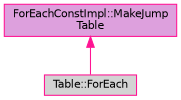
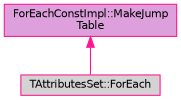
  digraph {
    rankdir=TB
    node [color=deeppink fontname=Helvetica fontsize=10 shape=box style=filled]
    n1 [fillcolor=plum fontcolor=black height=0.2 label="ForEachConstImpl::MakeJump\lTable" width=0.4]
-   n2 [fillcolor=lightgrey height=0.2 label="Table::ForEach" width=0.4]
+   n2 [fillcolor=lightgrey height=0.2 label="TAttributesSet::ForEach" width=0.4]
    n1 -> n2 [color=deeppink dir=back fontname=Helvetica fontsize=10 labelfontname=Helvetica labelfontsize=10 style=solid]
  }
